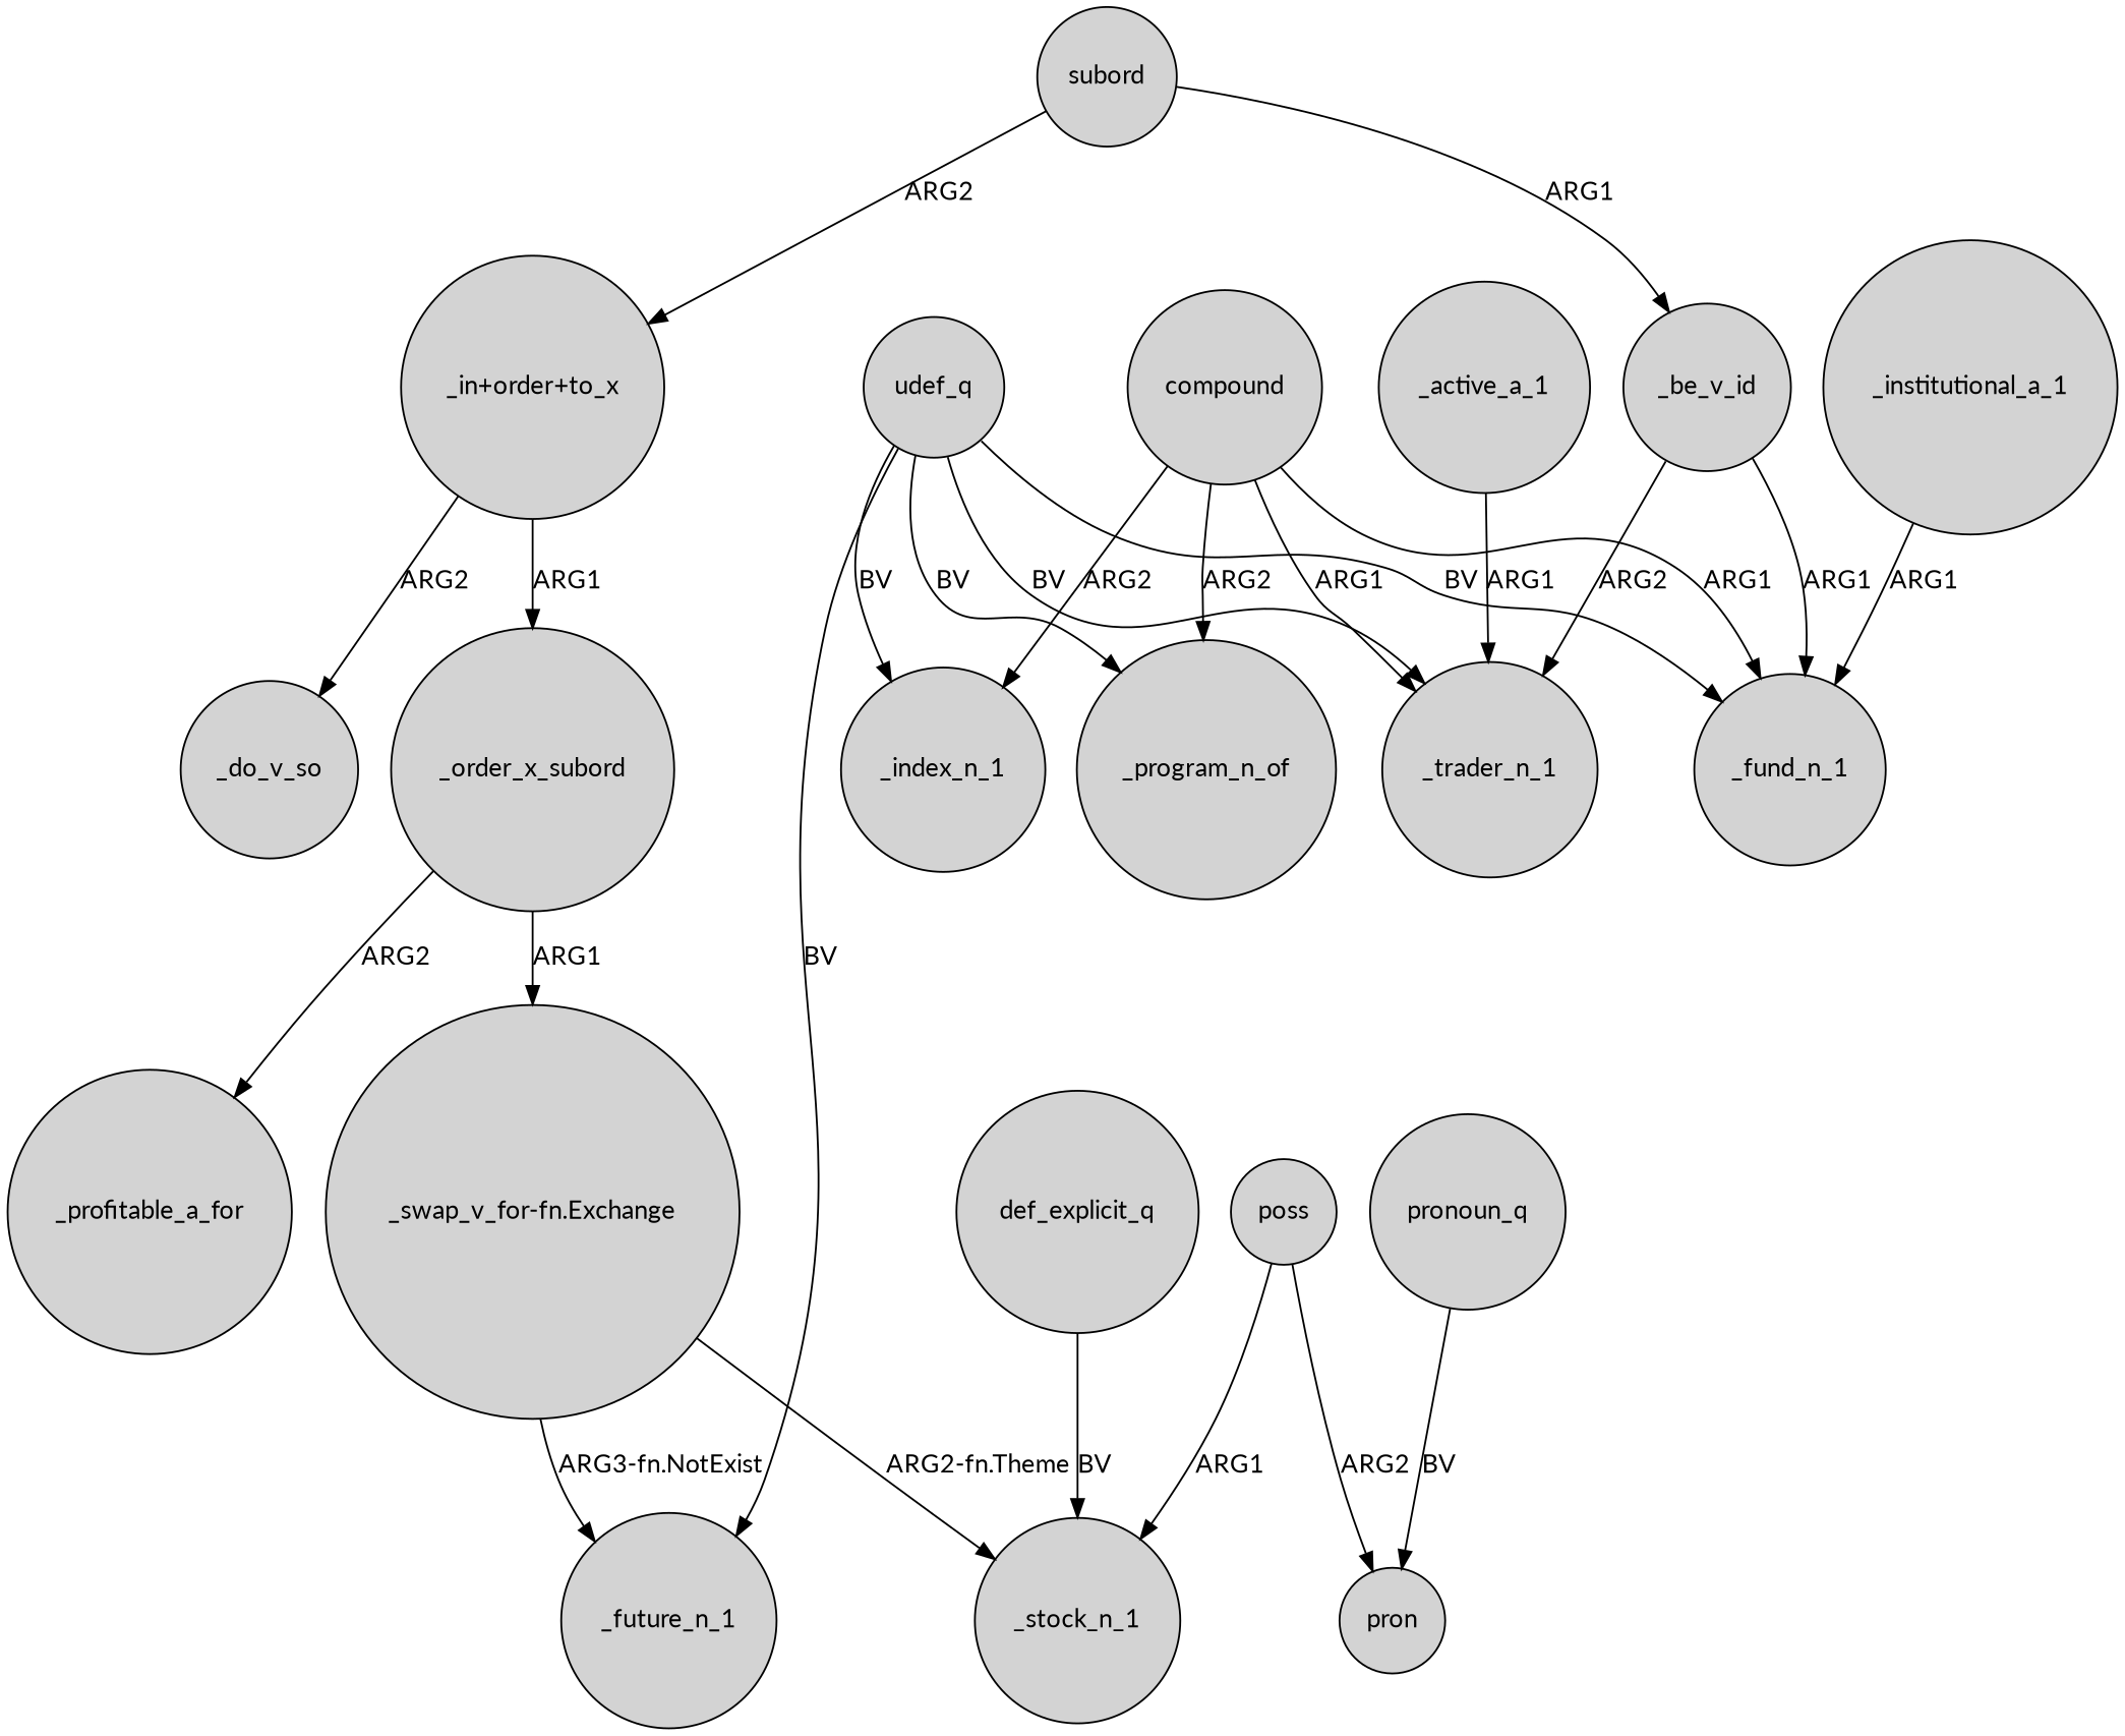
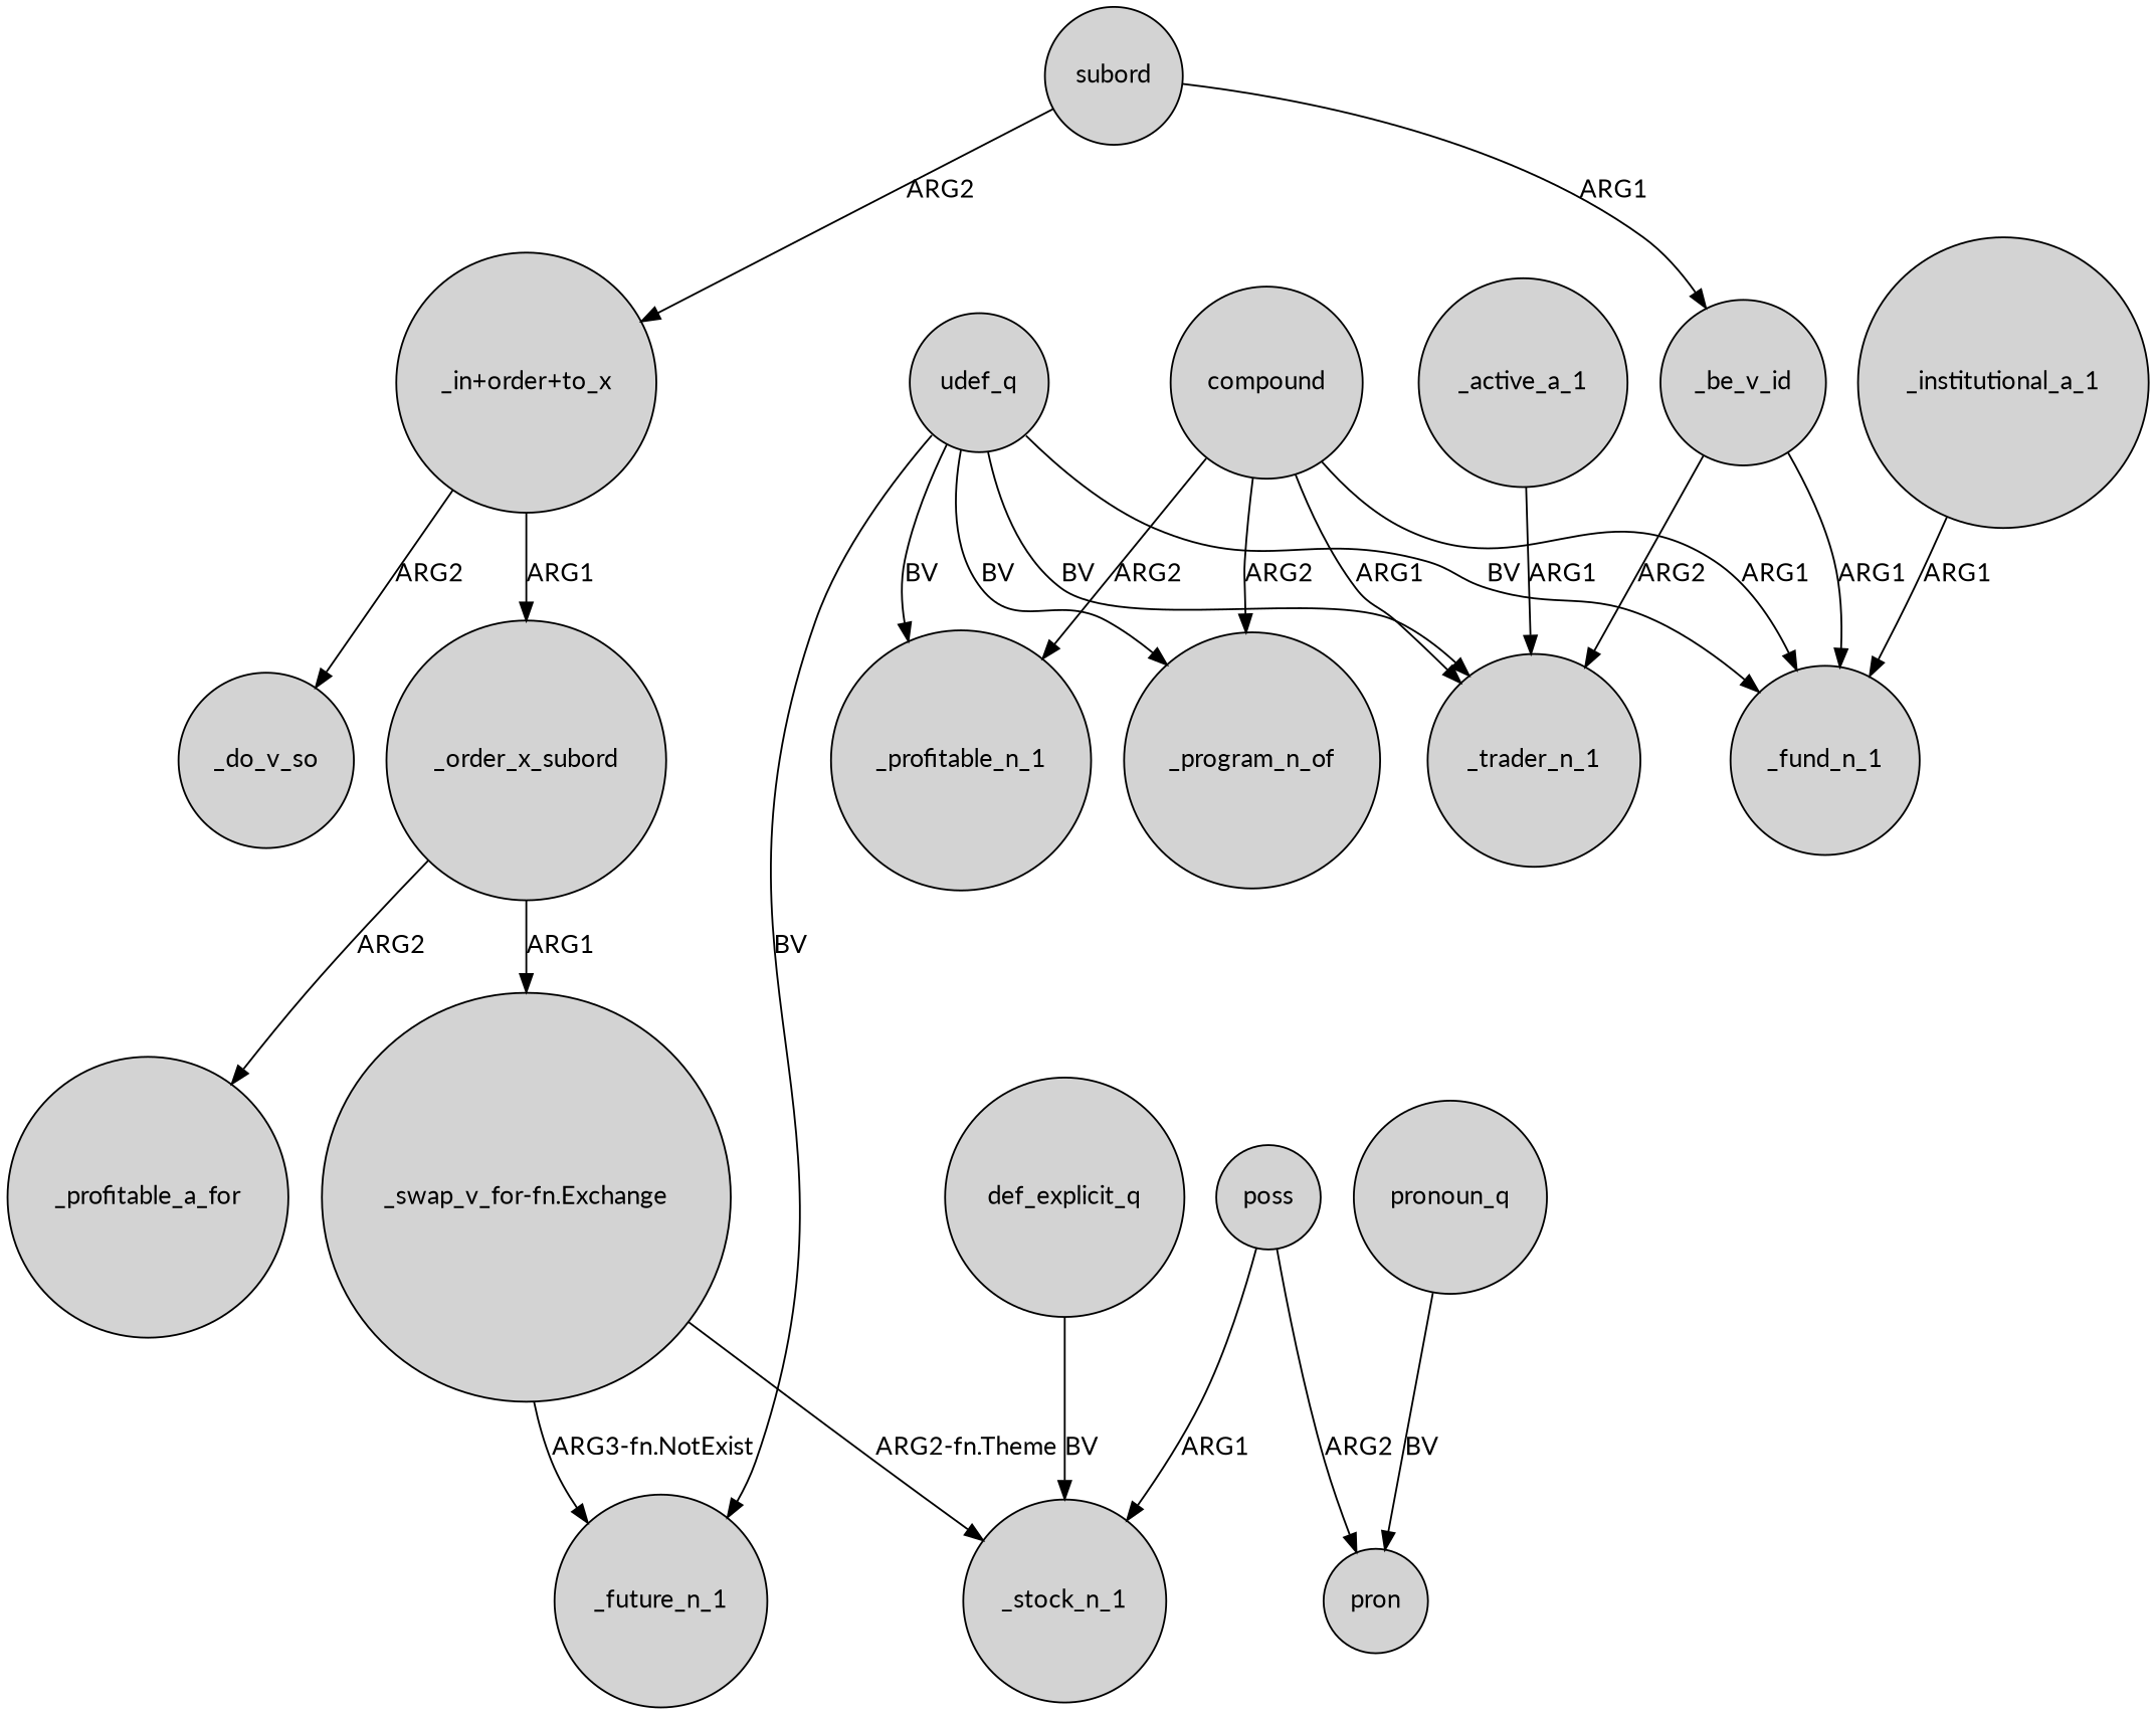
  digraph {
    fontname=Lato
    node [fontname=Lato shape=circle style=filled]
    edge [fontname=Lato]
    "_in+order+to_x"
    _do_v_so
    n3 [label=_order_x_subord]
    "_swap_v_for-fn.Exchange"
    _profitable_a_for
    compound
    _program_n_of
    _trader_n_1
-   _index_n_1
+   _index_n_1 [label=_profitable_n_1]
    _fund_n_1
    subord
    _be_v_id
    poss
    pron
    _stock_n_1
    _future_n_1
    udef_q
    def_explicit_q
    _active_a_1
    pronoun_q
    _institutional_a_1
    "_in+order+to_x" -> _do_v_so [label=ARG2]
    "_in+order+to_x" -> n3 [label=ARG1]
    n3 -> "_swap_v_for-fn.Exchange" [label=ARG1]
    n3 -> _profitable_a_for [label=ARG2]
    "_swap_v_for-fn.Exchange" -> _stock_n_1 [label="ARG2-fn.Theme"]
    "_swap_v_for-fn.Exchange" -> _future_n_1 [label="ARG3-fn.NotExist"]
    compound -> _program_n_of [label=ARG2]
    compound -> _trader_n_1 [label=ARG1]
    compound -> _index_n_1 [label=ARG2]
    compound -> _fund_n_1 [label=ARG1]
    subord -> "_in+order+to_x" [label=ARG2]
    subord -> _be_v_id [label=ARG1]
    _be_v_id -> _trader_n_1 [label=ARG2]
    _be_v_id -> _fund_n_1 [label=ARG1]
    poss -> pron [label=ARG2]
    poss -> _stock_n_1 [label=ARG1]
    udef_q -> _program_n_of [label=BV]
    udef_q -> _trader_n_1 [label=BV]
    udef_q -> _index_n_1 [label=BV]
    udef_q -> _fund_n_1 [label=BV]
    udef_q -> _future_n_1 [label=BV]
    def_explicit_q -> _stock_n_1 [label=BV]
    _active_a_1 -> _trader_n_1 [label=ARG1]
    pronoun_q -> pron [label=BV]
    _institutional_a_1 -> _fund_n_1 [label=ARG1]
  }
